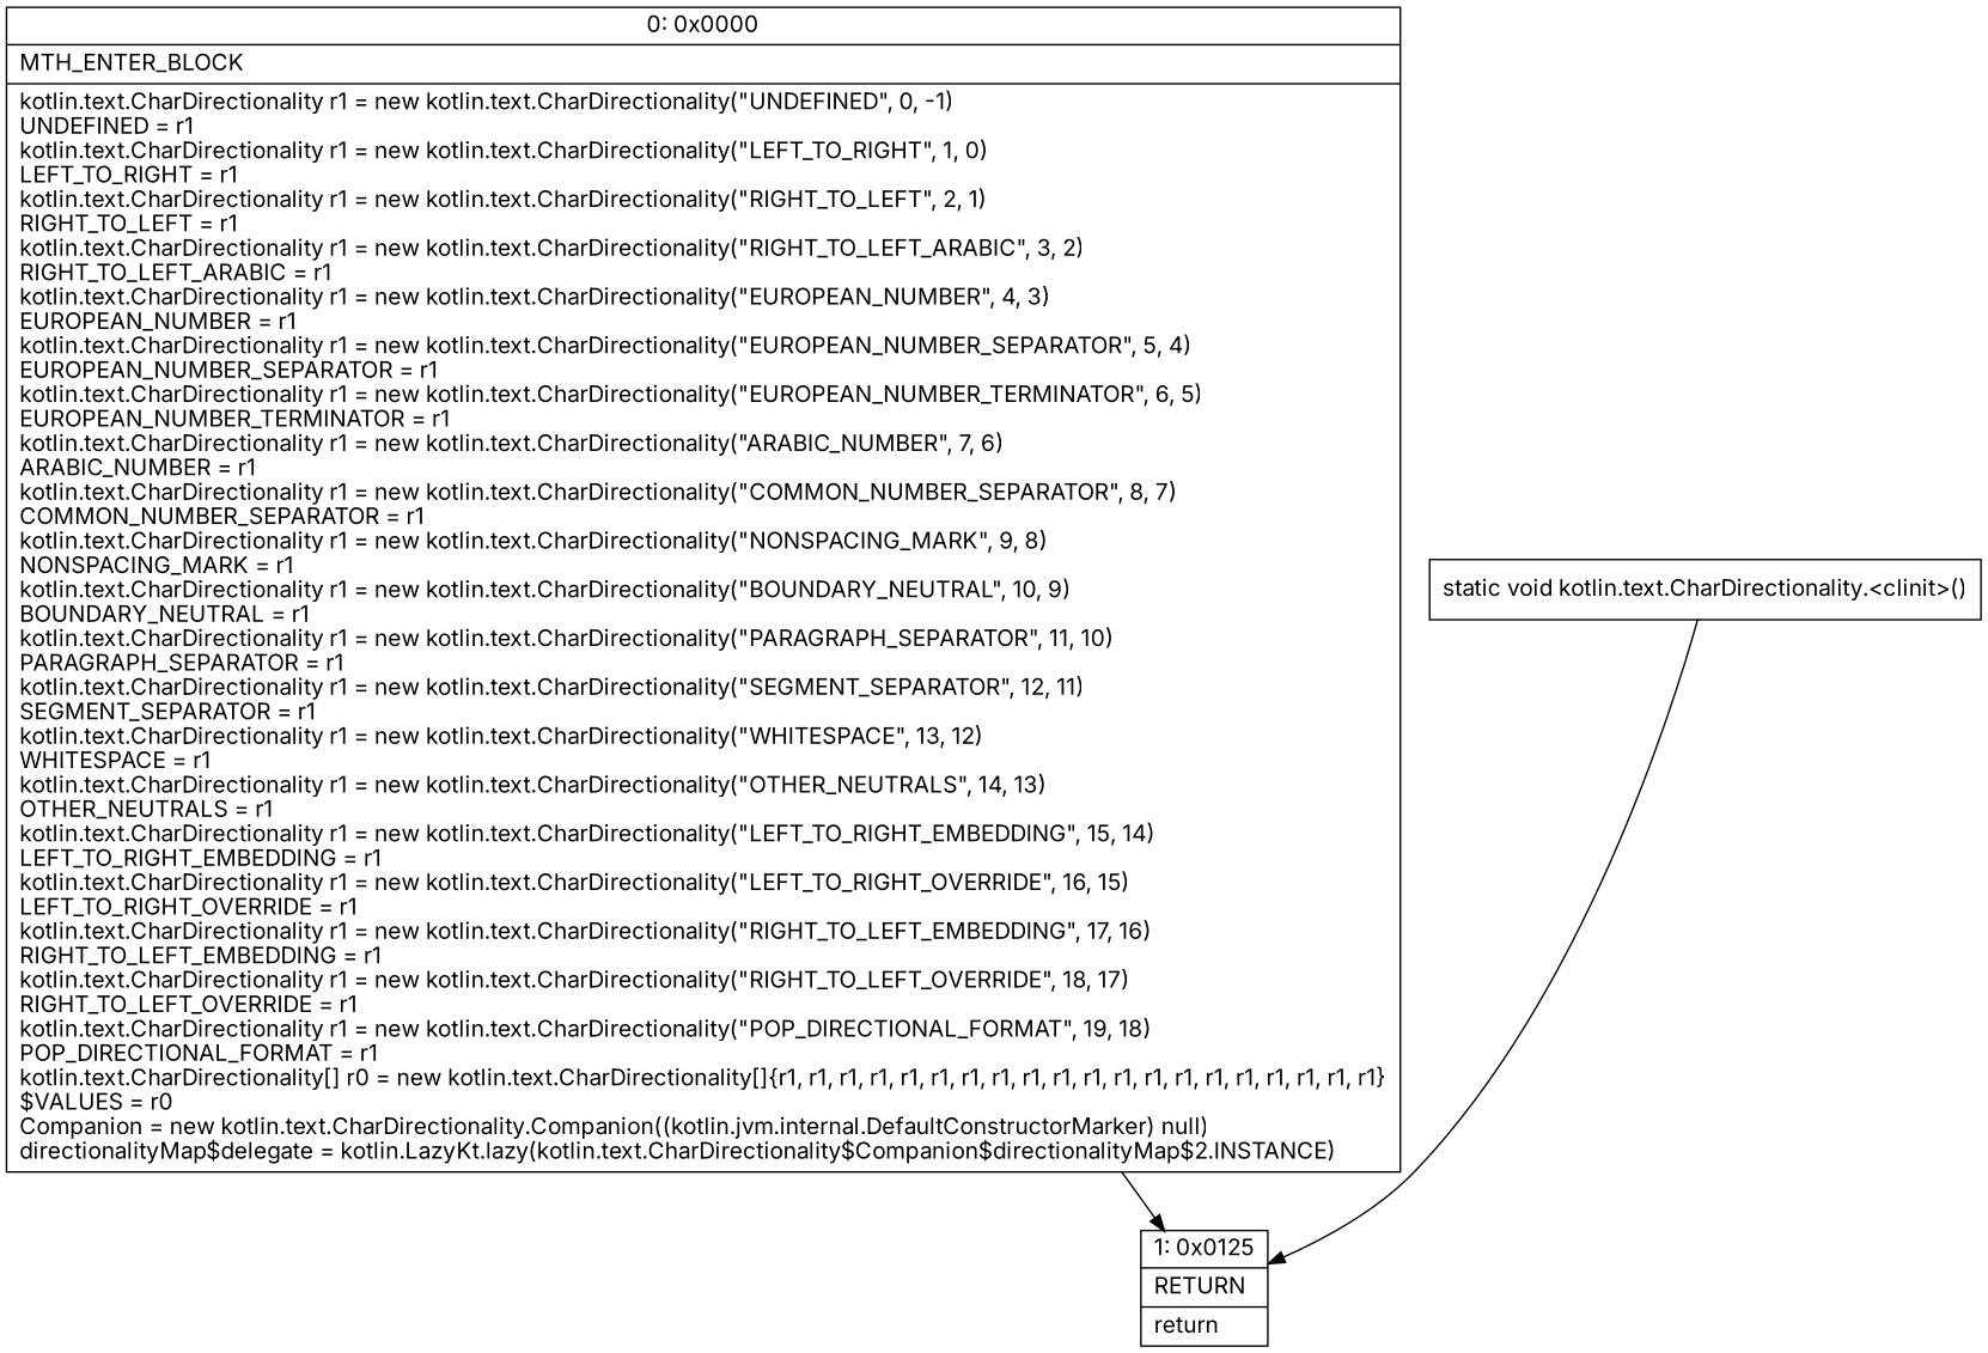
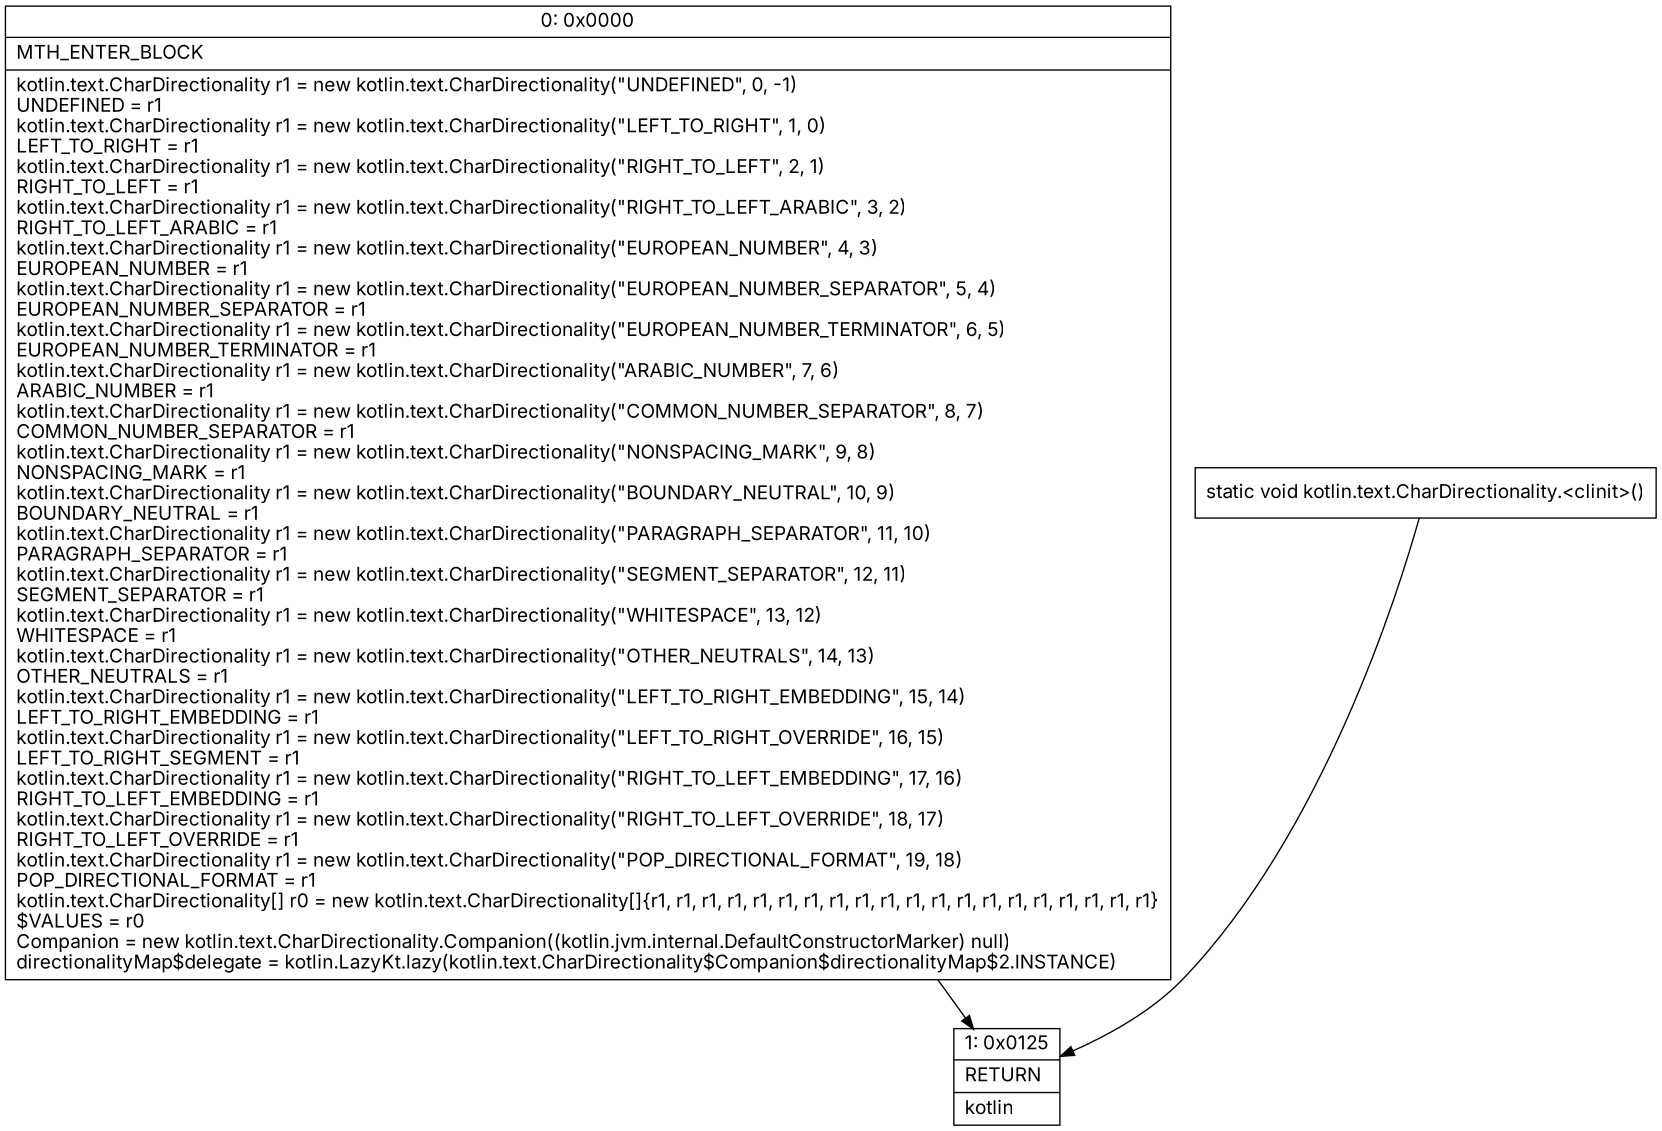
  digraph {
    fontname=Inter
    node [fontname=Inter shape=record]
    edge [fontname=Inter]
-   n1 [label="{0\:\ 0x0000|MTH_ENTER_BLOCK\l|kotlin.text.CharDirectionality r1 = new kotlin.text.CharDirectionality(\"UNDEFINED\", 0, \-1)\lUNDEFINED = r1\lkotlin.text.CharDirectionality r1 = new kotlin.text.CharDirectionality(\"LEFT_TO_RIGHT\", 1, 0)\lLEFT_TO_RIGHT = r1\lkotlin.text.CharDirectionality r1 = new kotlin.text.CharDirectionality(\"RIGHT_TO_LEFT\", 2, 1)\lRIGHT_TO_LEFT = r1\lkotlin.text.CharDirectionality r1 = new kotlin.text.CharDirectionality(\"RIGHT_TO_LEFT_ARABIC\", 3, 2)\lRIGHT_TO_LEFT_ARABIC = r1\lkotlin.text.CharDirectionality r1 = new kotlin.text.CharDirectionality(\"EUROPEAN_NUMBER\", 4, 3)\lEUROPEAN_NUMBER = r1\lkotlin.text.CharDirectionality r1 = new kotlin.text.CharDirectionality(\"EUROPEAN_NUMBER_SEPARATOR\", 5, 4)\lEUROPEAN_NUMBER_SEPARATOR = r1\lkotlin.text.CharDirectionality r1 = new kotlin.text.CharDirectionality(\"EUROPEAN_NUMBER_TERMINATOR\", 6, 5)\lEUROPEAN_NUMBER_TERMINATOR = r1\lkotlin.text.CharDirectionality r1 = new kotlin.text.CharDirectionality(\"ARABIC_NUMBER\", 7, 6)\lARABIC_NUMBER = r1\lkotlin.text.CharDirectionality r1 = new kotlin.text.CharDirectionality(\"COMMON_NUMBER_SEPARATOR\", 8, 7)\lCOMMON_NUMBER_SEPARATOR = r1\lkotlin.text.CharDirectionality r1 = new kotlin.text.CharDirectionality(\"NONSPACING_MARK\", 9, 8)\lNONSPACING_MARK = r1\lkotlin.text.CharDirectionality r1 = new kotlin.text.CharDirectionality(\"BOUNDARY_NEUTRAL\", 10, 9)\lBOUNDARY_NEUTRAL = r1\lkotlin.text.CharDirectionality r1 = new kotlin.text.CharDirectionality(\"PARAGRAPH_SEPARATOR\", 11, 10)\lPARAGRAPH_SEPARATOR = r1\lkotlin.text.CharDirectionality r1 = new kotlin.text.CharDirectionality(\"SEGMENT_SEPARATOR\", 12, 11)\lSEGMENT_SEPARATOR = r1\lkotlin.text.CharDirectionality r1 = new kotlin.text.CharDirectionality(\"WHITESPACE\", 13, 12)\lWHITESPACE = r1\lkotlin.text.CharDirectionality r1 = new kotlin.text.CharDirectionality(\"OTHER_NEUTRALS\", 14, 13)\lOTHER_NEUTRALS = r1\lkotlin.text.CharDirectionality r1 = new kotlin.text.CharDirectionality(\"LEFT_TO_RIGHT_EMBEDDING\", 15, 14)\lLEFT_TO_RIGHT_EMBEDDING = r1\lkotlin.text.CharDirectionality r1 = new kotlin.text.CharDirectionality(\"LEFT_TO_RIGHT_OVERRIDE\", 16, 15)\lLEFT_TO_RIGHT_OVERRIDE = r1\lkotlin.text.CharDirectionality r1 = new kotlin.text.CharDirectionality(\"RIGHT_TO_LEFT_EMBEDDING\", 17, 16)\lRIGHT_TO_LEFT_EMBEDDING = r1\lkotlin.text.CharDirectionality r1 = new kotlin.text.CharDirectionality(\"RIGHT_TO_LEFT_OVERRIDE\", 18, 17)\lRIGHT_TO_LEFT_OVERRIDE = r1\lkotlin.text.CharDirectionality r1 = new kotlin.text.CharDirectionality(\"POP_DIRECTIONAL_FORMAT\", 19, 18)\lPOP_DIRECTIONAL_FORMAT = r1\lkotlin.text.CharDirectionality[] r0 = new kotlin.text.CharDirectionality[]\{r1, r1, r1, r1, r1, r1, r1, r1, r1, r1, r1, r1, r1, r1, r1, r1, r1, r1, r1, r1\}\l$VALUES = r0\lCompanion = new kotlin.text.CharDirectionality.Companion((kotlin.jvm.internal.DefaultConstructorMarker) null)\ldirectionalityMap$delegate = kotlin.LazyKt.lazy(kotlin.text.CharDirectionality$Companion$directionalityMap$2.INSTANCE)\l}"]
-   n2 [label="{1\:\ 0x0125|RETURN\l|return\l}"]
+   n1 [label="{0\:\ 0x0000|MTH_ENTER_BLOCK\l|kotlin.text.CharDirectionality r1 = new kotlin.text.CharDirectionality(\"UNDEFINED\", 0, \-1)\lUNDEFINED = r1\lkotlin.text.CharDirectionality r1 = new kotlin.text.CharDirectionality(\"LEFT_TO_RIGHT\", 1, 0)\lLEFT_TO_RIGHT = r1\lkotlin.text.CharDirectionality r1 = new kotlin.text.CharDirectionality(\"RIGHT_TO_LEFT\", 2, 1)\lRIGHT_TO_LEFT = r1\lkotlin.text.CharDirectionality r1 = new kotlin.text.CharDirectionality(\"RIGHT_TO_LEFT_ARABIC\", 3, 2)\lRIGHT_TO_LEFT_ARABIC = r1\lkotlin.text.CharDirectionality r1 = new kotlin.text.CharDirectionality(\"EUROPEAN_NUMBER\", 4, 3)\lEUROPEAN_NUMBER = r1\lkotlin.text.CharDirectionality r1 = new kotlin.text.CharDirectionality(\"EUROPEAN_NUMBER_SEPARATOR\", 5, 4)\lEUROPEAN_NUMBER_SEPARATOR = r1\lkotlin.text.CharDirectionality r1 = new kotlin.text.CharDirectionality(\"EUROPEAN_NUMBER_TERMINATOR\", 6, 5)\lEUROPEAN_NUMBER_TERMINATOR = r1\lkotlin.text.CharDirectionality r1 = new kotlin.text.CharDirectionality(\"ARABIC_NUMBER\", 7, 6)\lARABIC_NUMBER = r1\lkotlin.text.CharDirectionality r1 = new kotlin.text.CharDirectionality(\"COMMON_NUMBER_SEPARATOR\", 8, 7)\lCOMMON_NUMBER_SEPARATOR = r1\lkotlin.text.CharDirectionality r1 = new kotlin.text.CharDirectionality(\"NONSPACING_MARK\", 9, 8)\lNONSPACING_MARK = r1\lkotlin.text.CharDirectionality r1 = new kotlin.text.CharDirectionality(\"BOUNDARY_NEUTRAL\", 10, 9)\lBOUNDARY_NEUTRAL = r1\lkotlin.text.CharDirectionality r1 = new kotlin.text.CharDirectionality(\"PARAGRAPH_SEPARATOR\", 11, 10)\lPARAGRAPH_SEPARATOR = r1\lkotlin.text.CharDirectionality r1 = new kotlin.text.CharDirectionality(\"SEGMENT_SEPARATOR\", 12, 11)\lSEGMENT_SEPARATOR = r1\lkotlin.text.CharDirectionality r1 = new kotlin.text.CharDirectionality(\"WHITESPACE\", 13, 12)\lWHITESPACE = r1\lkotlin.text.CharDirectionality r1 = new kotlin.text.CharDirectionality(\"OTHER_NEUTRALS\", 14, 13)\lOTHER_NEUTRALS = r1\lkotlin.text.CharDirectionality r1 = new kotlin.text.CharDirectionality(\"LEFT_TO_RIGHT_EMBEDDING\", 15, 14)\lLEFT_TO_RIGHT_EMBEDDING = r1\lkotlin.text.CharDirectionality r1 = new kotlin.text.CharDirectionality(\"LEFT_TO_RIGHT_OVERRIDE\", 16, 15)\lLEFT_TO_RIGHT_SEGMENT = r1\lkotlin.text.CharDirectionality r1 = new kotlin.text.CharDirectionality(\"RIGHT_TO_LEFT_EMBEDDING\", 17, 16)\lRIGHT_TO_LEFT_EMBEDDING = r1\lkotlin.text.CharDirectionality r1 = new kotlin.text.CharDirectionality(\"RIGHT_TO_LEFT_OVERRIDE\", 18, 17)\lRIGHT_TO_LEFT_OVERRIDE = r1\lkotlin.text.CharDirectionality r1 = new kotlin.text.CharDirectionality(\"POP_DIRECTIONAL_FORMAT\", 19, 18)\lPOP_DIRECTIONAL_FORMAT = r1\lkotlin.text.CharDirectionality[] r0 = new kotlin.text.CharDirectionality[]\{r1, r1, r1, r1, r1, r1, r1, r1, r1, r1, r1, r1, r1, r1, r1, r1, r1, r1, r1, r1\}\l$VALUES = r0\lCompanion = new kotlin.text.CharDirectionality.Companion((kotlin.jvm.internal.DefaultConstructorMarker) null)\ldirectionalityMap$delegate = kotlin.LazyKt.lazy(kotlin.text.CharDirectionality$Companion$directionalityMap$2.INSTANCE)\l}"]
+   n2 [label="{1\:\ 0x0125|RETURN\l|kotlin\l}"]
    n3 [label="{static void kotlin.text.CharDirectionality.\<clinit\>() }"]
    n1 -> n2
    n3 -> n2
  }
